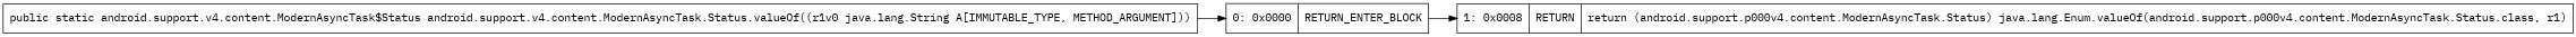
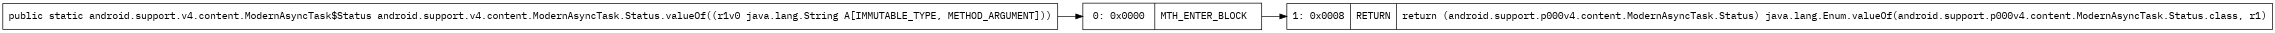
  digraph {
    rankdir=LR
    fontname="IBM Plex Mono"
    node [shape=record fontname="IBM Plex Mono"]
    edge [fontname="IBM Plex Mono"]
-   n1 [label="{0\:\ 0x0000|RETURN_ENTER_BLOCK\l}"]
+   n1 [label="{0\:\ 0x0000|MTH_ENTER_BLOCK\l}"]
    n2 [label="{1\:\ 0x0008|RETURN\l|return (android.support.p000v4.content.ModernAsyncTask.Status) java.lang.Enum.valueOf(android.support.p000v4.content.ModernAsyncTask.Status.class, r1)\l}"]
    n3 [label="{public static android.support.v4.content.ModernAsyncTask$Status android.support.v4.content.ModernAsyncTask.Status.valueOf((r1v0 java.lang.String A[IMMUTABLE_TYPE, METHOD_ARGUMENT])) }"]
    n1 -> n2
    n3 -> n1
  }
